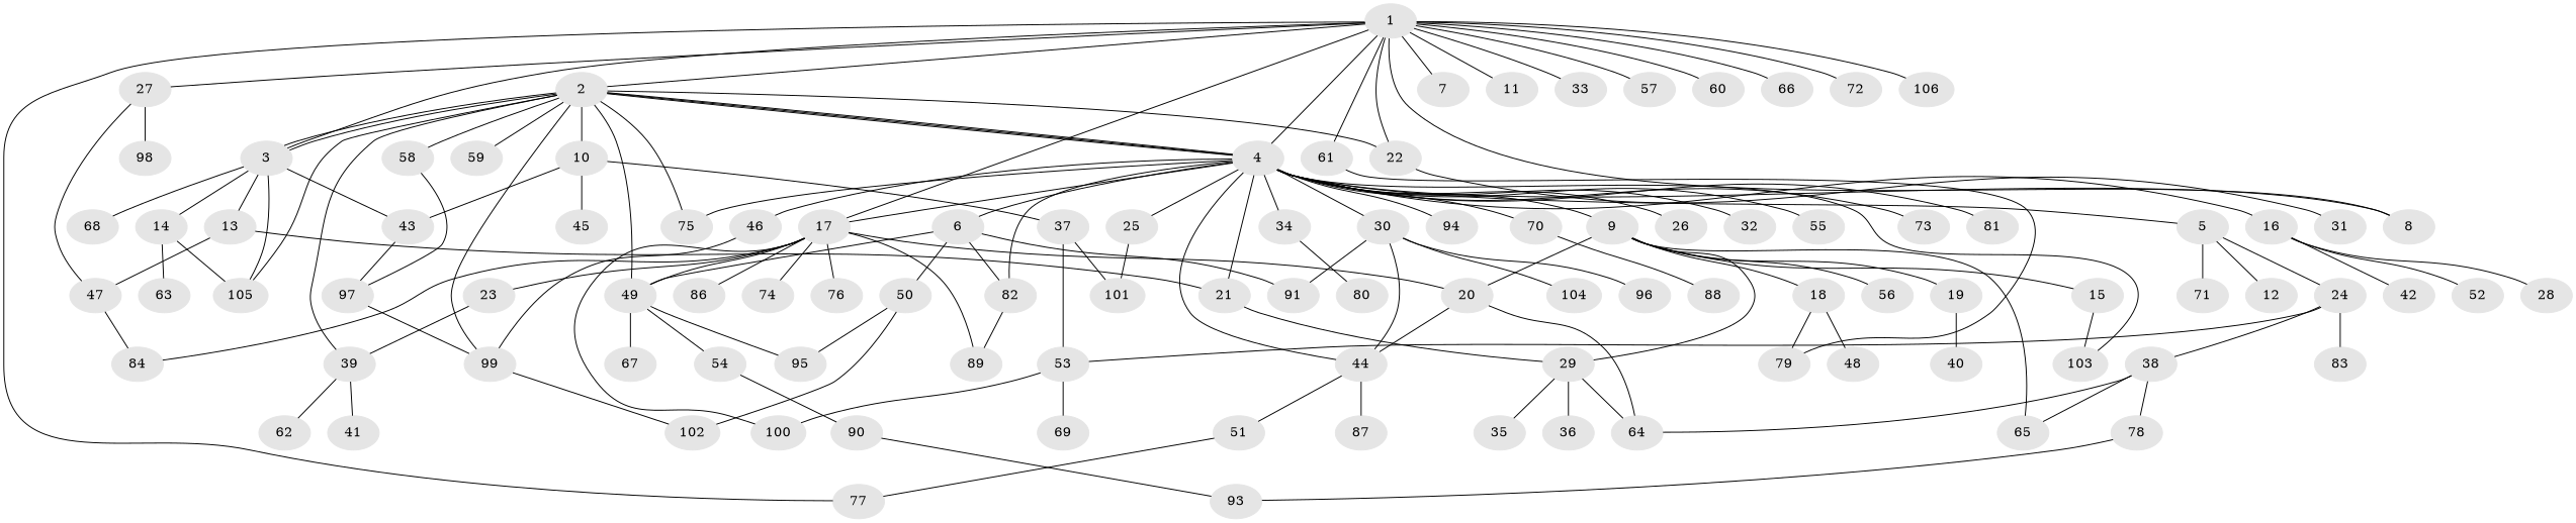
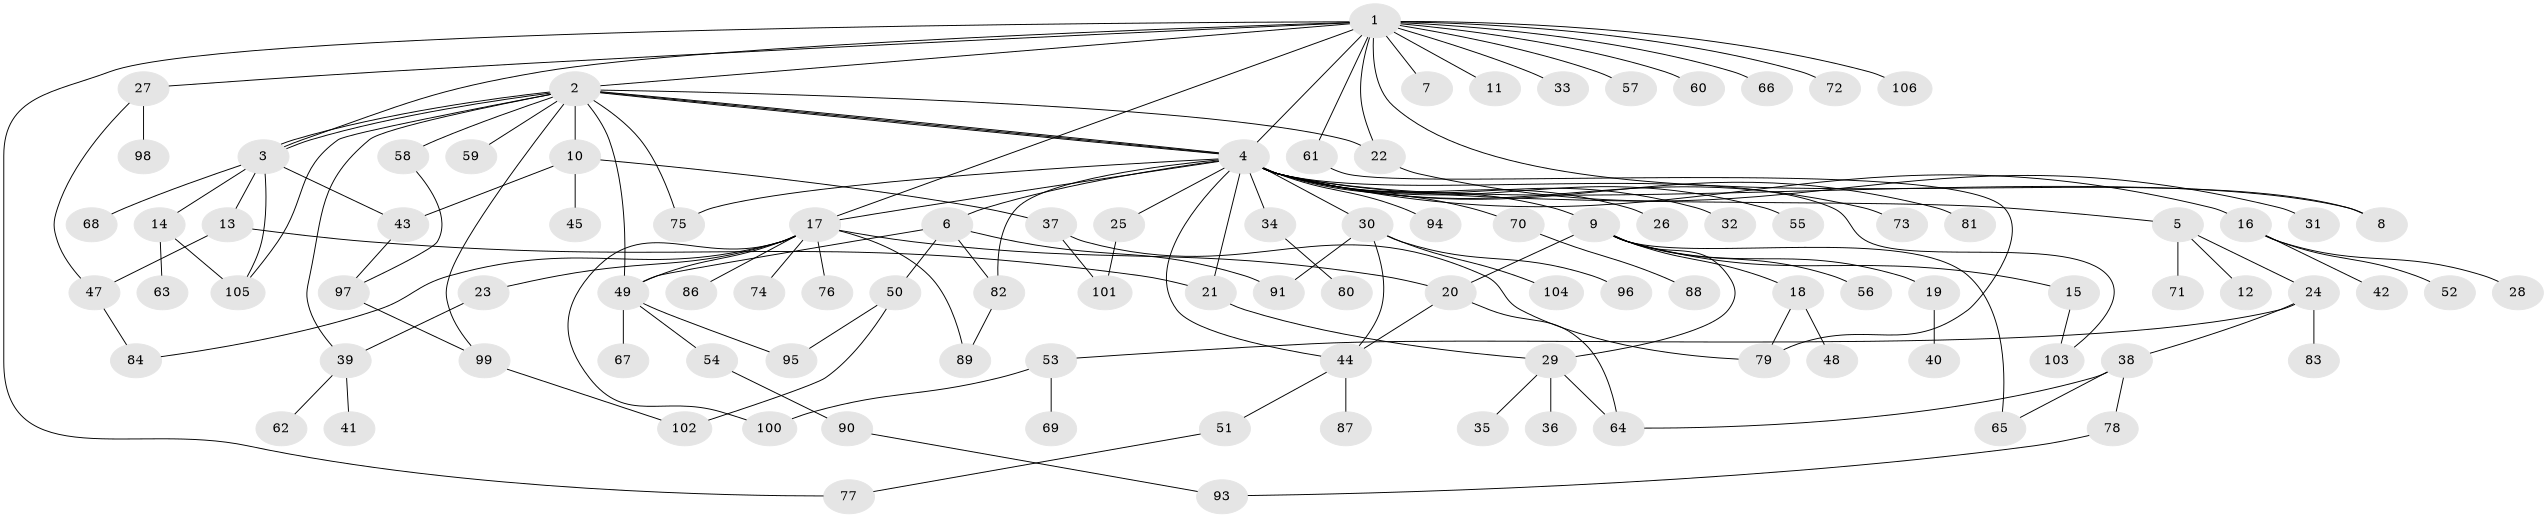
  graph {
    node [color=gray90 style=filled]
    1
    2
    3
    4
    7
    8
    11
    17
    22
    27
    33
    57
    60
    61
    66
    72
    77
    106
    10
    39
    49
    58
    59
    75
    99
    105
    13
    14
    43
    68
    5
    6
    9
    16
    21
    25
    26
    30
    32
    34
    44
-   46
    55
    70
    73
    81
    82
    94
    103
    20
    23
    74
    76
    84
    86
    89
    100
    31
    47
    98
    79
    37
    45
    41
    62
    54
    67
    95
    97
    102
    63
    12
    24
    71
    50
    91
    15
    18
    19
    29
    56
    65
    28
    42
    52
    101
    96
    104
    80
    51
    87
    88
    38
    53
    83
    48
    40
    64
    35
    36
    78
    93
    69
    90
    1 -- 2
    1 -- 3
    1 -- 4
    1 -- 7
    1 -- 8
    1 -- 11
    1 -- 17
    1 -- 22
    1 -- 27
    1 -- 33
    1 -- 57
    1 -- 60
    1 -- 61
    1 -- 66
    1 -- 72
    1 -- 77
    1 -- 106
    2 -- 3
    2 -- 3
    2 -- 4
    2 -- 4
    2 -- 4
    2 -- 22
    2 -- 10
    2 -- 39
    2 -- 49
    2 -- 58
    2 -- 59
    2 -- 75
    2 -- 99
    2 -- 105
    3 -- 105
    3 -- 13
    3 -- 14
    3 -- 43
    3 -- 68
    4 -- 8
    4 -- 17
    4 -- 75
    4 -- 5
    4 -- 6
    4 -- 9
    4 -- 16
    4 -- 21
    4 -- 25
    4 -- 26
    4 -- 30
    4 -- 32
    4 -- 34
    4 -- 44
-   4 -- 46
    4 -- 55
    4 -- 70
    4 -- 73
    4 -- 81
    4 -- 82
    4 -- 94
    4 -- 103
    17 -- 49
    17 -- 20
    17 -- 23
    17 -- 74
    17 -- 76
    17 -- 84
    17 -- 86
    17 -- 89
    17 -- 100
    22 -- 31
    27 -- 47
    27 -- 98
    61 -- 79
    10 -- 43
    10 -- 37
    10 -- 45
    39 -- 41
    39 -- 62
    49 -- 54
    49 -- 67
    49 -- 95
    58 -- 97
    99 -- 102
    13 -- 21
    13 -- 47
    14 -- 105
    14 -- 63
    43 -- 97
    5 -- 12
    5 -- 24
    5 -- 71
    6 -- 49
    6 -- 82
    6 -- 50
    6 -- 91
    9 -- 20
    9 -- 15
    9 -- 18
    9 -- 19
    9 -- 29
    9 -- 56
    9 -- 65
    16 -- 28
    16 -- 42
    16 -- 52
    21 -- 29
    25 -- 101
    30 -- 44
    30 -- 91
    30 -- 96
    30 -- 104
    34 -- 80
    44 -- 51
    44 -- 87
-   46 -- 99
    70 -- 88
    82 -- 89
    20 -- 44
    20 -- 64
    23 -- 39
    47 -- 84
    37 -- 101
-   37 -- 53
+   37 -- 79
    54 -- 90
    97 -- 99
    24 -- 38
    24 -- 53
    24 -- 83
    50 -- 95
    50 -- 102
    15 -- 103
    18 -- 79
    18 -- 48
    19 -- 40
    29 -- 64
    29 -- 35
    29 -- 36
    51 -- 77
    38 -- 65
    38 -- 64
    38 -- 78
    53 -- 100
    53 -- 69
    78 -- 93
    90 -- 93
  }
